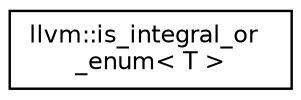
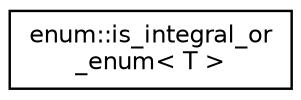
  digraph {
    rankdir=LR
-   n1 [color=black fillcolor=white fontname=Helvetica fontsize=10 height=0.2 label="llvm::is_integral_or\l_enum\< T \>" shape=record style=filled width=0.4]
+   n1 [color=black fillcolor=white fontname=Helvetica fontsize=10 height=0.2 label="enum::is_integral_or\l_enum\< T \>" shape=record style=filled width=0.4]
  }
